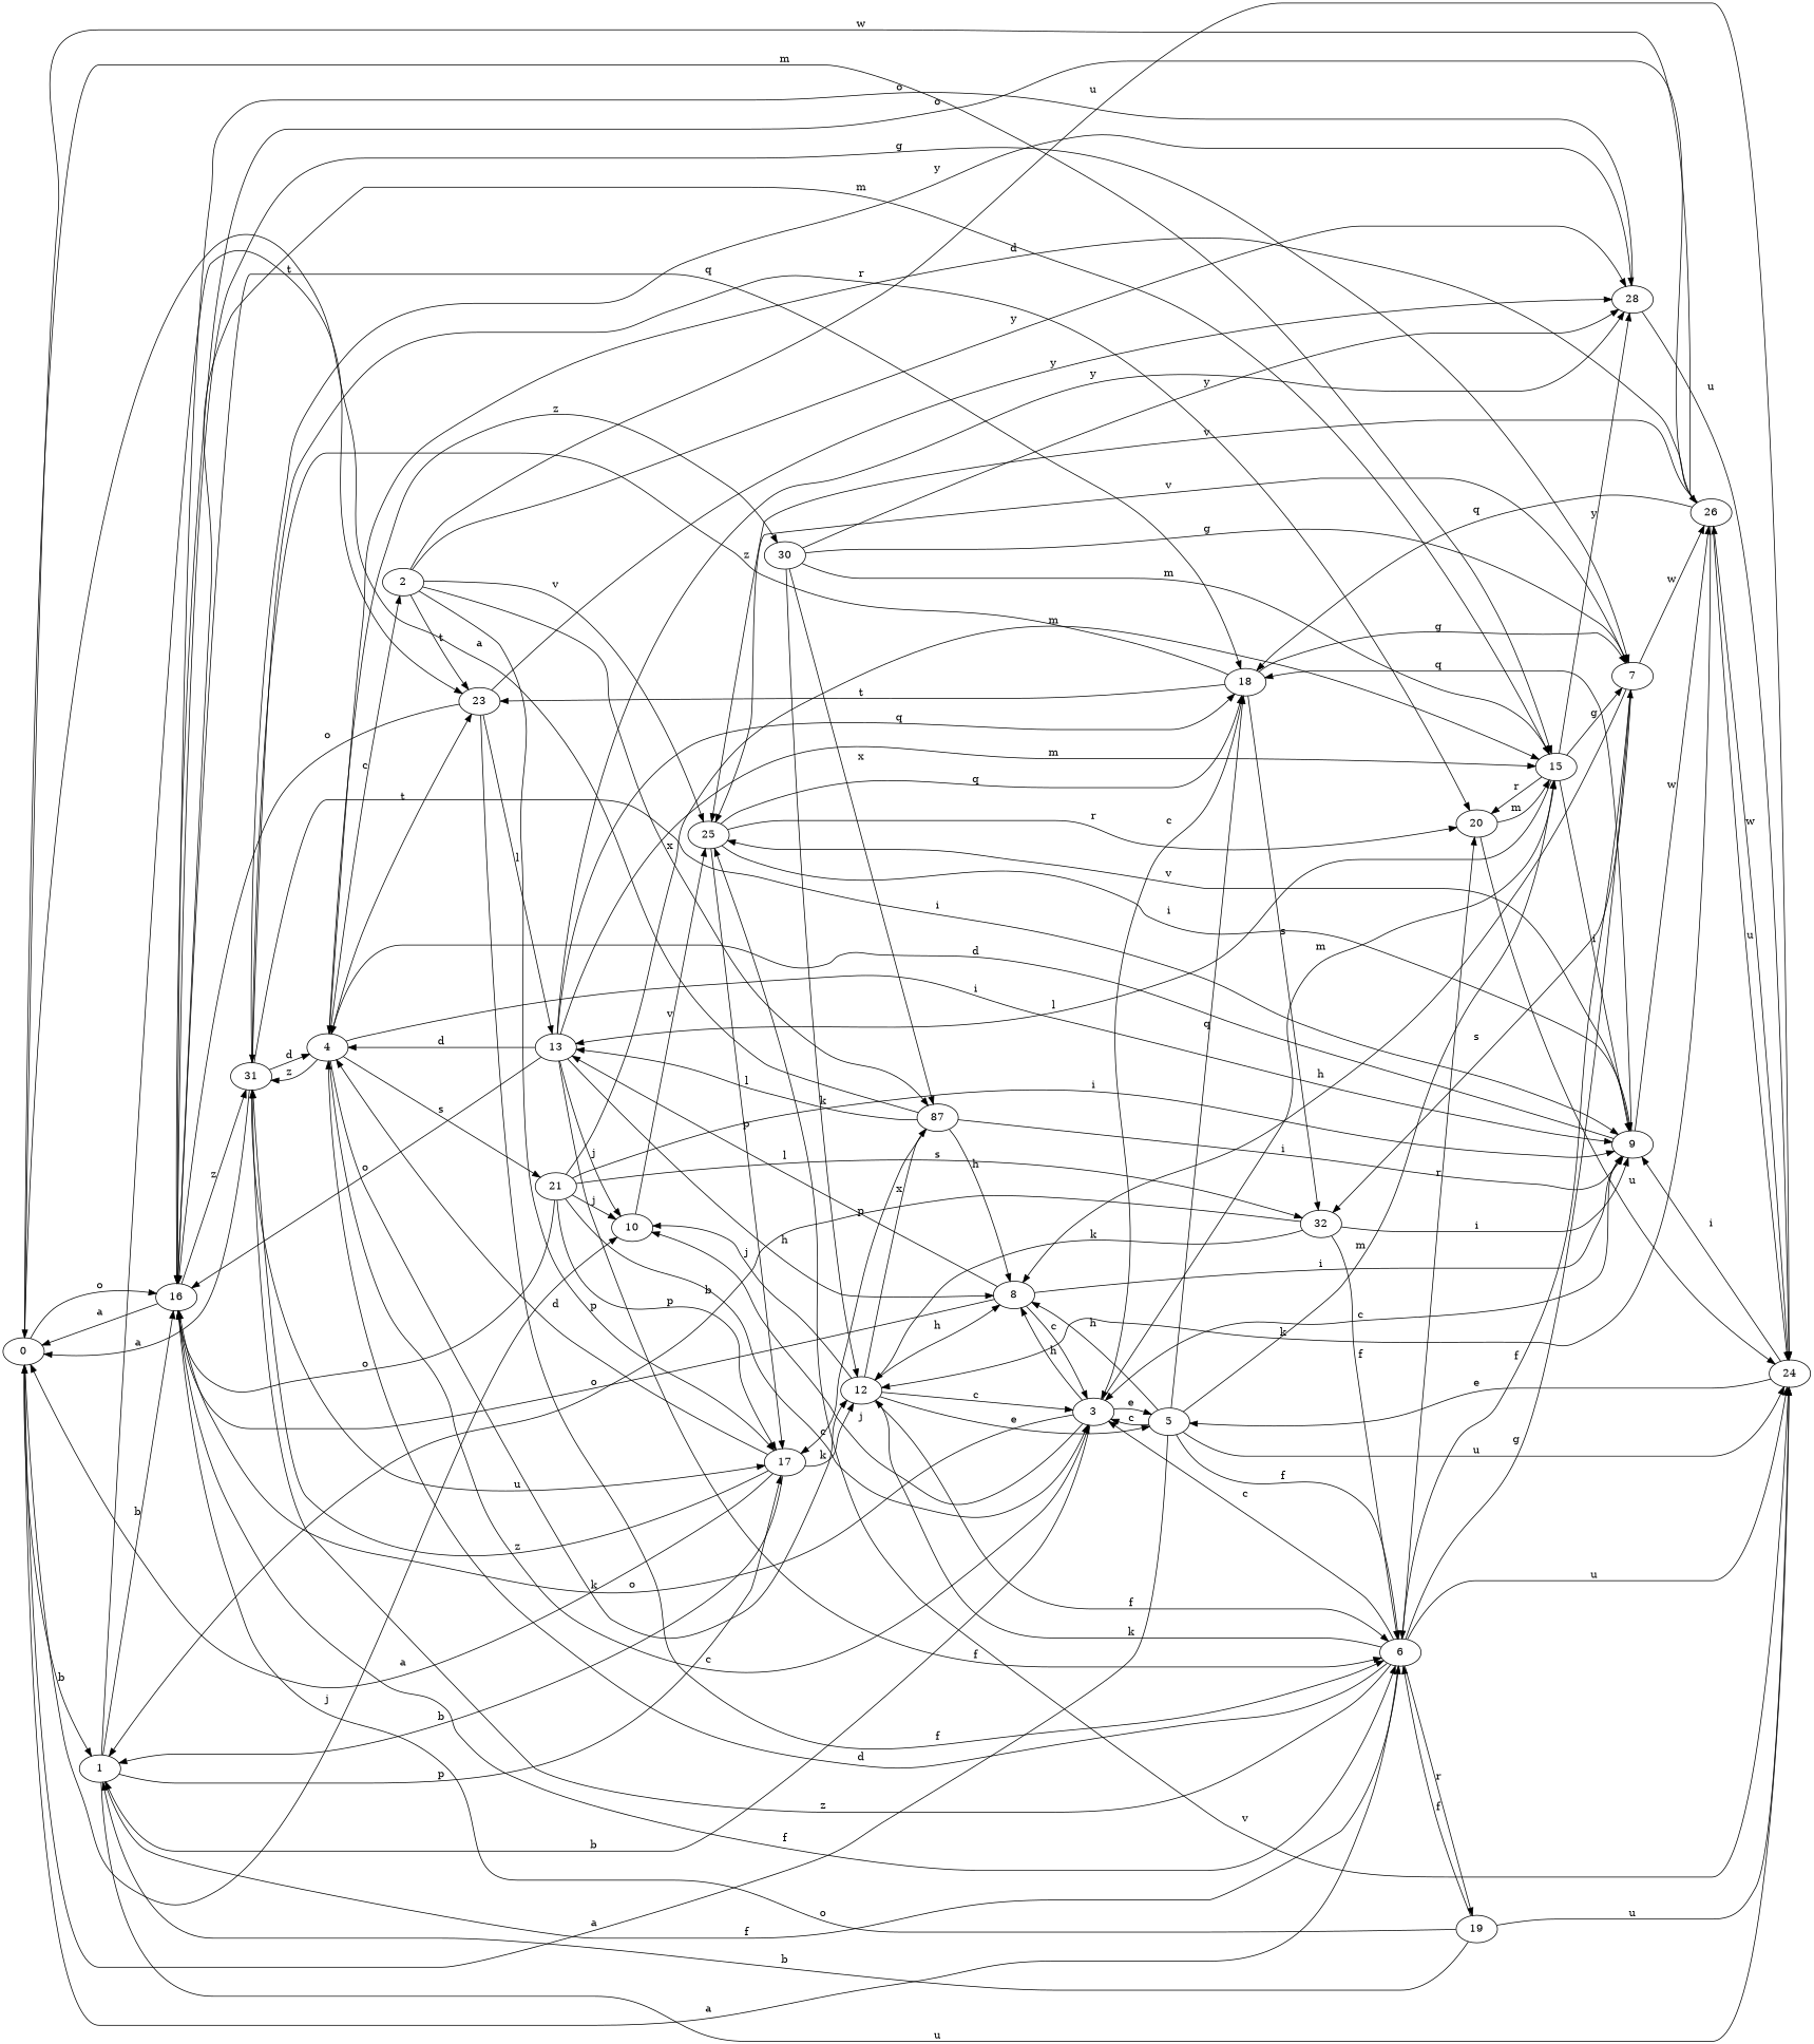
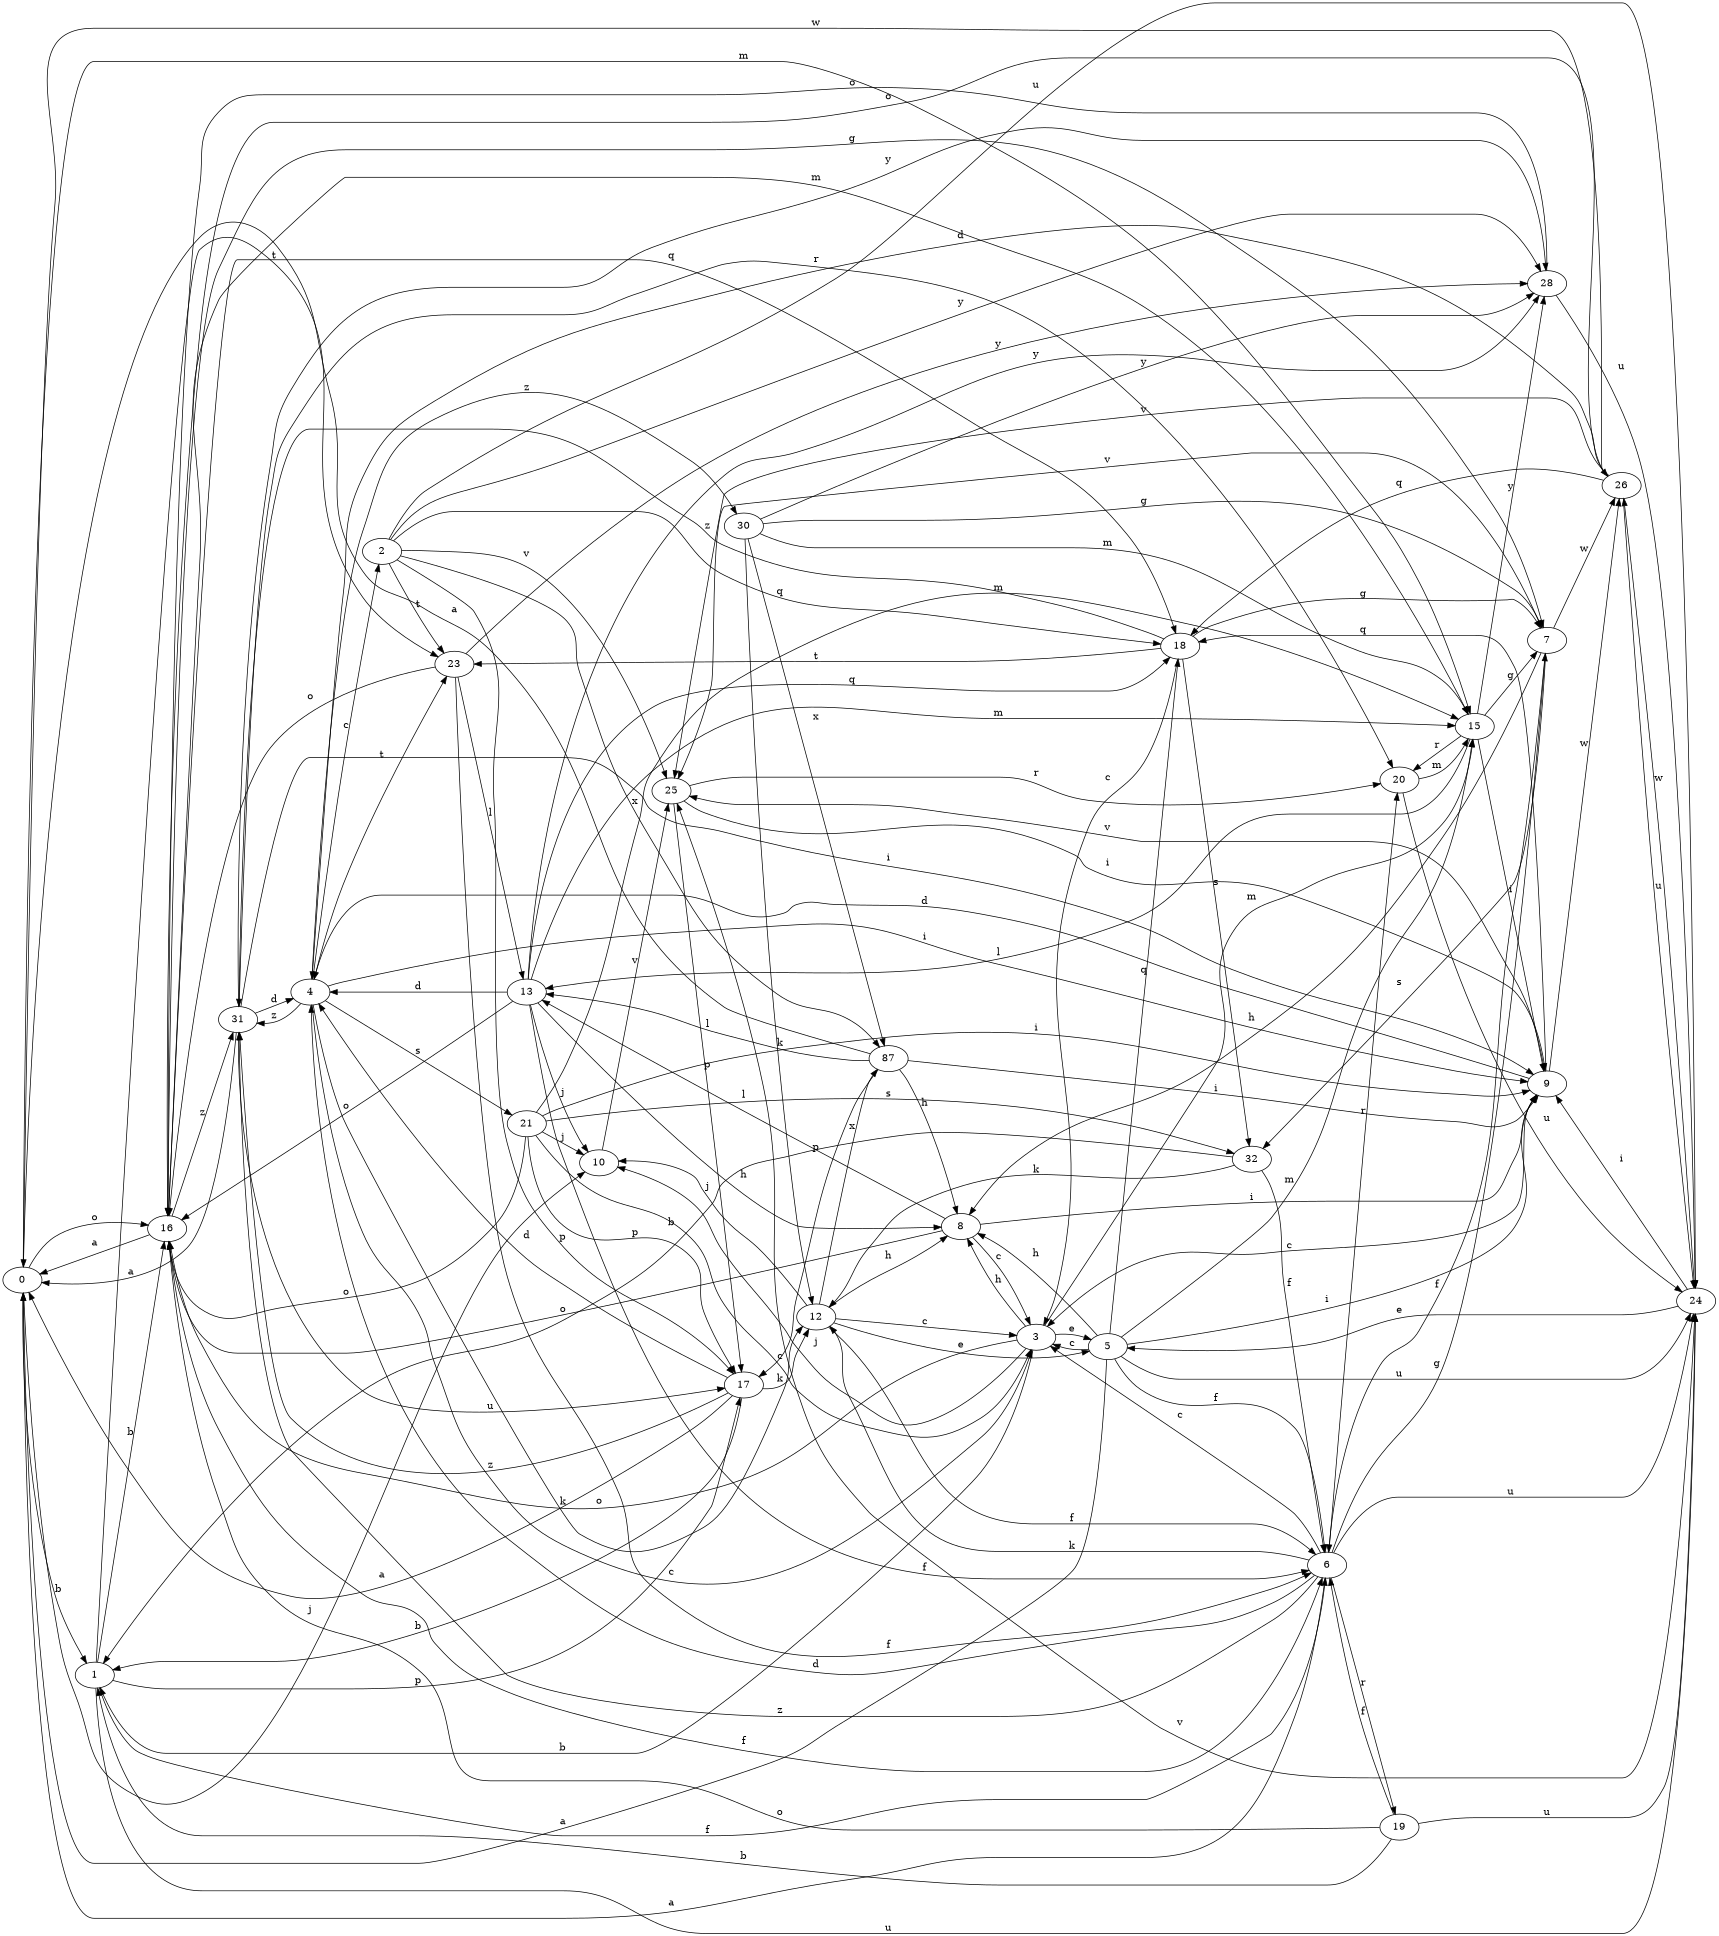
  strict digraph {
    rankdir=LR
    0
    1
    10
    15
    16
    26
    6
    17
    23
    24
    25
    28
    9
    7
    20
    13
    18
    31
    4
    12
    3
    19
    5
    2
    n25 [label=87]
    n26 [label=32]
    8
    21
    30
    0 -> 1 [label=b]
    0 -> 10 [label=j]
    0 -> 15 [label=m]
    0 -> 16 [label=o]
    0 -> 26 [label=w]
    1 -> 16 [label=b]
    1 -> 6 [label=f]
    1 -> 17 [label=p]
    1 -> 23 [label=t]
    1 -> 24 [label=u]
    10 -> 25 [label=v]
    15 -> 28 [label=y]
    15 -> 9 [label=i]
    15 -> 7 [label=g]
    15 -> 20 [label=r]
    15 -> 13 [label=l]
    16 -> 0 [label=a]
    16 -> 15 [label=m]
    16 -> 6 [label=f]
    16 -> 7 [label=g]
    16 -> 18 [label=q]
    16 -> 31 [label=z]
    26 -> 16 [label=o]
    26 -> 24 [label=u]
    26 -> 25 [label=v]
    26 -> 18 [label=q]
    26 -> 4 [label=d]
-   26 -> 12 [label=k]
    6 -> 0 [label=a]
    6 -> 24 [label=u]
    6 -> 7 [label=g]
    6 -> 20 [label=r]
    6 -> 31 [label=z]
    6 -> 4 [label=d]
    6 -> 12 [label=k]
    6 -> 3 [label=c]
    6 -> 19 [label=r]
    17 -> 0 [label=a]
    17 -> 1 [label=b]
    17 -> 31 [label=z]
    17 -> 4 [label=d]
    17 -> 12 [label=k]
    23 -> 16 [label=o]
    23 -> 6 [label=f]
    23 -> 28 [label=y]
    23 -> 13 [label=l]
    24 -> 26 [label=w]
    24 -> 25 [label=v]
    24 -> 9 [label=i]
    24 -> 5 [label=e]
    25 -> 17 [label=p]
    25 -> 9 [label=i]
    25 -> 20 [label=r]
    28 -> 16 [label=o]
    28 -> 24 [label=u]
    9 -> 26 [label=w]
    9 -> 25 [label=v]
    9 -> 18 [label=q]
    9 -> 4 [label=d]
    9 -> 3 [label=c]
    7 -> 26 [label=w]
    7 -> 6 [label=f]
    7 -> 25 [label=v]
    7 -> n26 [label=s]
    7 -> 8 [label=h]
    20 -> 15 [label=m]
    20 -> 24 [label=u]
    13 -> 10 [label=j]
    13 -> 15 [label=m]
    13 -> 16 [label=o]
    13 -> 6 [label=f]
    13 -> 28 [label=y]
    13 -> 18 [label=q]
    13 -> 4 [label=d]
    13 -> 8 [label=h]
    18 -> 23 [label=t]
    18 -> 7 [label=g]
    18 -> 31 [label=z]
    18 -> 3 [label=c]
    18 -> n26 [label=s]
    31 -> 0 [label=a]
    31 -> 17 [label=u]
    31 -> 28 [label=y]
    31 -> 9 [label=i]
    31 -> 20 [label=r]
    31 -> 4 [label=d]
    4 -> 23 [label=t]
    4 -> 9 [label=i]
    4 -> 31 [label=z]
    4 -> 12 [label=k]
    4 -> 3 [label=c]
    4 -> 2 [label=c]
    4 -> 21 [label=s]
    4 -> 30 [label=z]
    12 -> 10 [label=j]
    12 -> 6 [label=f]
    12 -> 3 [label=c]
    12 -> 5 [label=e]
    12 -> n25 [label=x]
    12 -> 8 [label=h]
    3 -> 1 [label=b]
    3 -> 10 [label=j]
    3 -> 15 [label=m]
    3 -> 16 [label=o]
    3 -> 5 [label=e]
    3 -> 8 [label=h]
    19 -> 1 [label=b]
    19 -> 16 [label=o]
    19 -> 6 [label=f]
    19 -> 24 [label=u]
    5 -> 0 [label=a]
    5 -> 15 [label=m]
    5 -> 6 [label=f]
    5 -> 24 [label=u]
-   n26 -> 9 [label=i]
+   5 -> 9 [label=i]
    5 -> 18 [label=q]
    5 -> 3 [label=c]
    5 -> 8 [label=h]
    2 -> 17 [label=p]
    2 -> 23 [label=t]
    2 -> 24 [label=u]
    2 -> 25 [label=v]
    2 -> 28 [label=y]
-   25 -> 18 [label=q]
+   2 -> 18 [label=q]
    2 -> n25 [label=x]
    n25 -> 0 [label=a]
    n25 -> 17 [label=p]
    n25 -> 9 [label=i]
    n25 -> 13 [label=l]
    n25 -> 8 [label=h]
    n26 -> 1 [label=b]
    n26 -> 6 [label=f]
    n26 -> 12 [label=k]
    8 -> 16 [label=o]
    8 -> 9 [label=i]
    8 -> 13 [label=l]
    8 -> 3 [label=c]
    21 -> 10 [label=j]
    21 -> 15 [label=m]
    21 -> 16 [label=o]
    21 -> 17 [label=p]
    21 -> 9 [label=i]
    21 -> 3 [label=c]
    21 -> n26 [label=s]
    30 -> 15 [label=m]
    30 -> 28 [label=y]
    30 -> 7 [label=g]
    30 -> 12 [label=k]
    30 -> n25 [label=x]
  }
